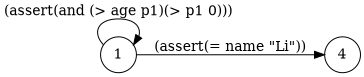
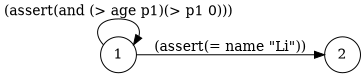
  digraph {
    rankdir=LR
    node [shape=circle]
    edge [color=black]
    n1 [label=1]
-   n2 [label=4]
+   n2 [label=2]
    n1 -> n1 [label="(assert(and (> age p1)(> p1 0)))"]
    n1 -> n2 [label="(assert(= name \"Li\"))"]
  }
